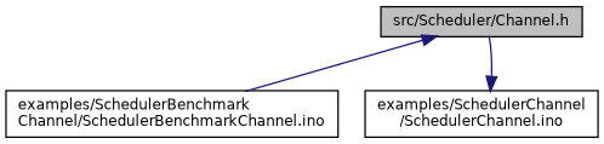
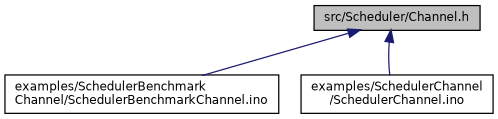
  digraph {
    node [color=black fillcolor=white fontname=Helvetica fontsize=10 shape=record style=filled]
    edge [color=midnightblue dir=back fontname=Helvetica fontsize=10 labelfontname=Helvetica labelfontsize=10 style=solid]
    n1 [fillcolor=grey75 fontcolor=black height=0.2 label="src/Scheduler/Channel.h" width=0.4]
    n2 [height=0.2 label="examples/SchedulerBenchmark\lChannel/SchedulerBenchmarkChannel.ino" width=0.4]
    n3 [height=0.2 label="examples/SchedulerChannel\l/SchedulerChannel.ino" width=0.4]
    n1 -> n2
-   n3 -> n1
+   n1 -> n3
  }
